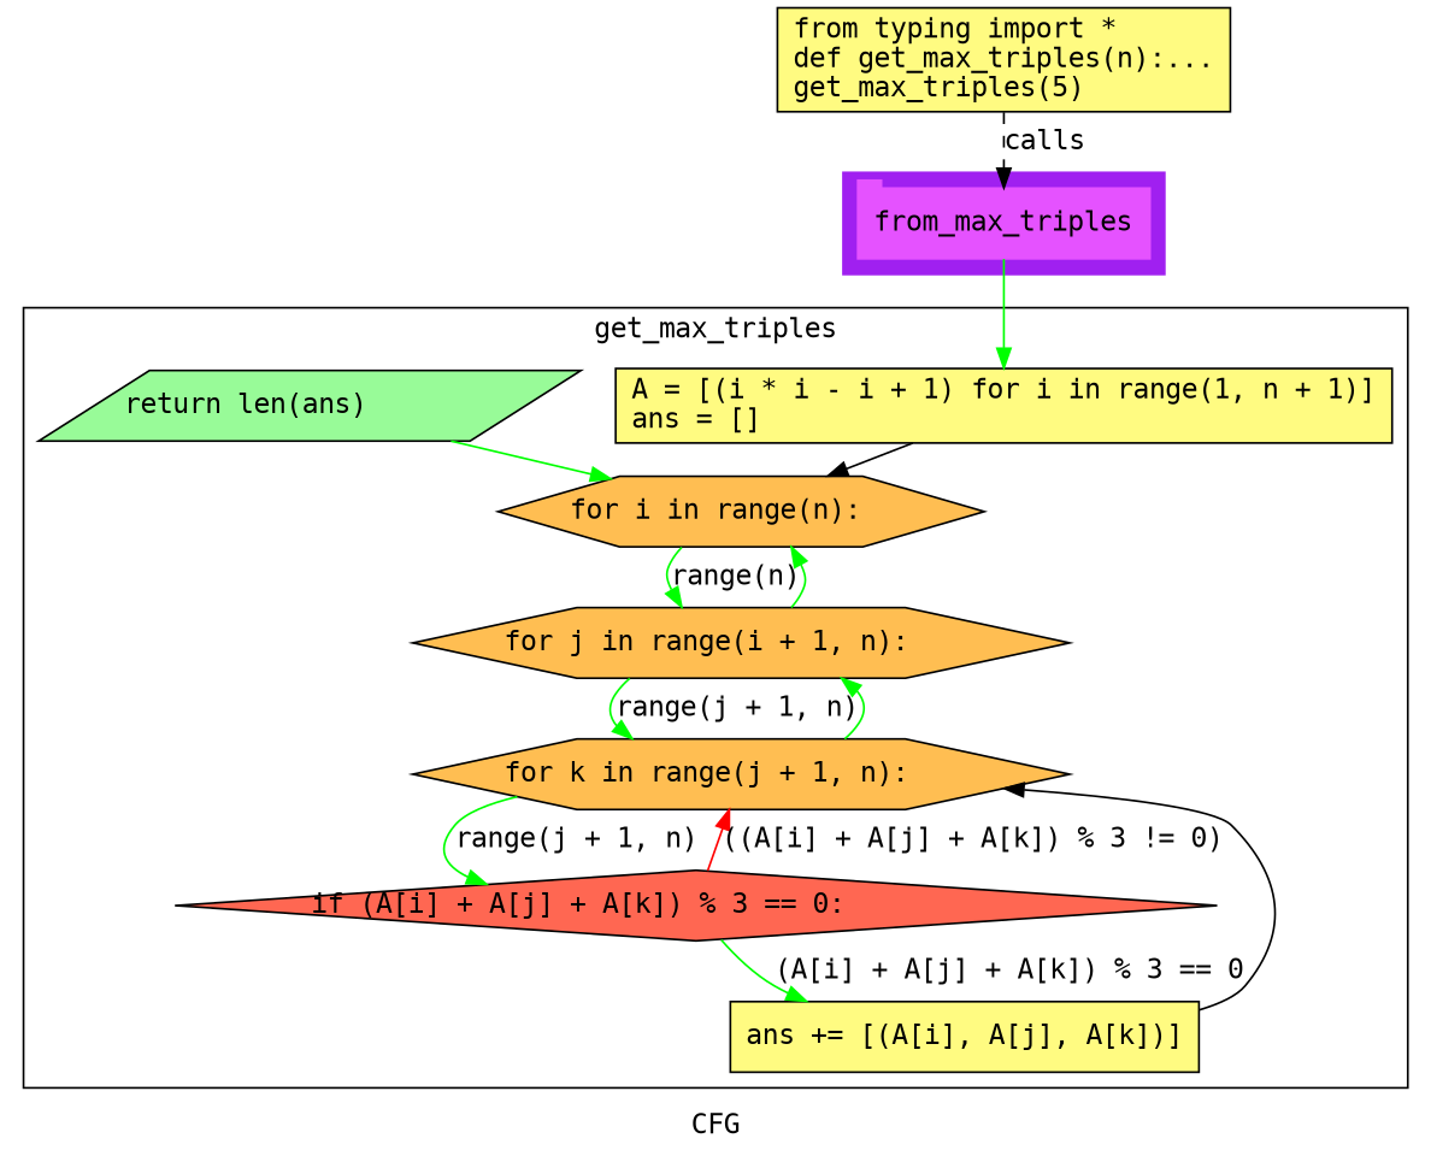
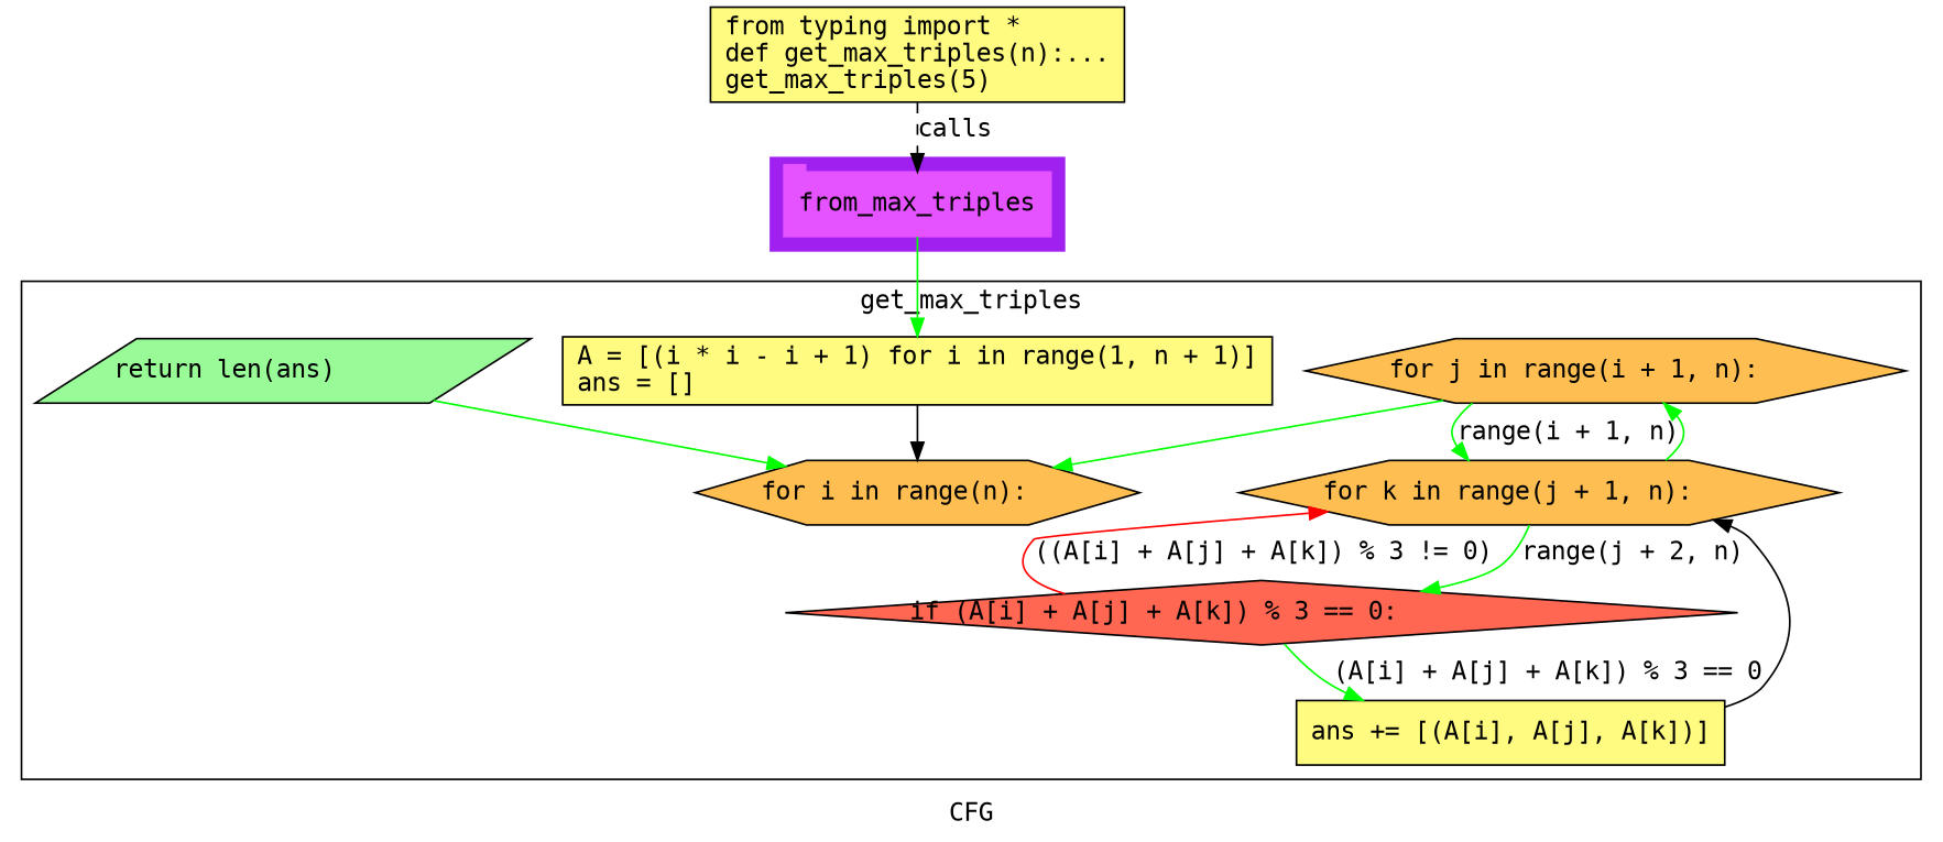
  digraph {
    compound=True
    fontname="DejaVu Sans Mono"
    label=CFG
    pack=False
    rankdir=TB
    ranksep=0.02
    node [fontname="DejaVu Sans Mono" shape=rectangle style="filled,solid" fillcolor="#FFFB81"]
    edge [color=green fontname="DejaVu Sans Mono"]
    n1 [color="#E552FF" height=0.5 label=from_max_triples linenum="[12]" shape=tab style=filled width=1.9444 fillcolor=""]
    n2 [height=0.52778 label="A = [(i * i - i + 1) for i in range(1, n + 1)]\lans = []\l" linenum="[3, 4]" width=5.5]
    n3 [fillcolor="#FFBE52" height=0.5 label="for i in range(n):\l" linenum="[5]" shape=hexagon width=3.4397]
    n4 [fillcolor="#FFBE52" height=0.5 label="for j in range(i + 1, n):\l" linenum="[6]" shape=hexagon width=4.6489]
    n5 [fillcolor="#98fb98" height=0.5 label="return len(ans)\l" linenum="[10]" shape=parallelogram width=3.7059]
    n6 [fillcolor="#FFBE52" height=0.5 label="for k in range(j + 1, n):\l" linenum="[7]" shape=hexagon width=4.6489]
    n7 [fillcolor="#FF6752" height=0.5 label="if (A[i] + A[j] + A[k]) % 3 == 0:\l" linenum="[8]" shape=diamond width=7.3788]
    n8 [height=0.5 label="ans += [(A[i], A[j], A[k])]\l" linenum="[9]" width=3.3194]
    n9 [height=0.73611 label="from typing import *\ldef get_max_triples(n):...\lget_max_triples(5)\l" linenum="[1]" width=3.2083]
    subgraph cluster_1 {
      color=purple
      compound=true
      label=""
      shape=tab
      style=filled
      n1
    }
    subgraph cluster_2 {
      label=get_max_triples
      n2
      n3
      n4
      n5
      n6
      n7
      n8
      subgraph cluster_3 {
        color=purple
        compound=true
        label=""
        shape=tab
        style=filled
      }
      subgraph cluster_4 {
        color=purple
        compound=true
        label=""
        shape=tab
        style=filled
      }
      subgraph cluster_5 {
        color=purple
        compound=true
        label=""
        shape=tab
        style=filled
      }
      subgraph cluster_6 {
        color=purple
        compound=true
        label=""
        shape=tab
        style=filled
      }
    }
    n1 -> n2
    n2 -> n3 [color=black]
-   n3 -> n4 [label="range(n)"]
    n4 -> n3
-   n4 -> n6 [label="range(j + 1, n)"]
+   n4 -> n6 [label="range(i + 1, n)"]
    n5 -> n3
    n6 -> n4
-   n6 -> n7 [label="range(j + 1, n)"]
+   n6 -> n7 [label="range(j + 2, n)"]
    n7 -> n6 [color=red label="((A[i] + A[j] + A[k]) % 3 != 0)"]
    n7 -> n8 [label="(A[i] + A[j] + A[k]) % 3 == 0"]
    n8 -> n6 [color=black]
    n9 -> n1 [label=calls style=dashed color=""]
  }
